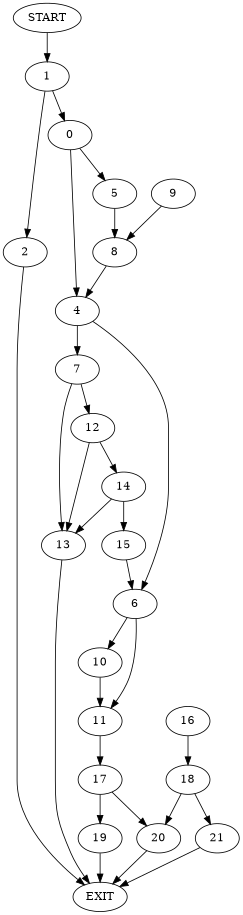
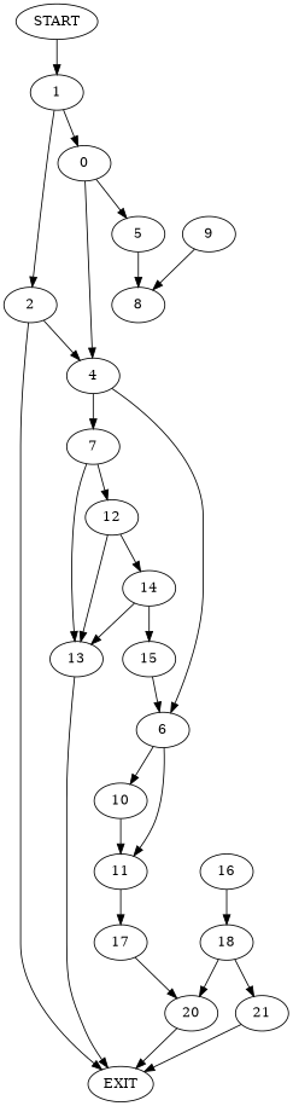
  digraph {
    n1 [label=START]
    1
    2
    n4 [label=0]
    n5 [label=EXIT]
    4
    5
    6
    7
    8
    10
    11
    12
    13
    17
    14
    9
    16
    18
-   19
    20
    15
    21
    n1 -> 1
    1 -> 2
    1 -> n4
    2 -> n5
    n4 -> 4
    n4 -> 5
    4 -> 6
    4 -> 7
    5 -> 8
    6 -> 10
    6 -> 11
    7 -> 12
    7 -> 13
-   8 -> 4
+   2 -> 4
    10 -> 11
    11 -> 17
    12 -> 13
    12 -> 14
    13 -> n5
-   17 -> 19
    17 -> 20
    14 -> 13
    14 -> 15
    9 -> 8
    16 -> 18
    18 -> 20
    18 -> 21
-   19 -> n5
    20 -> n5
    15 -> 6
    21 -> n5
  }
